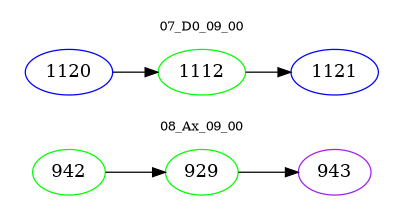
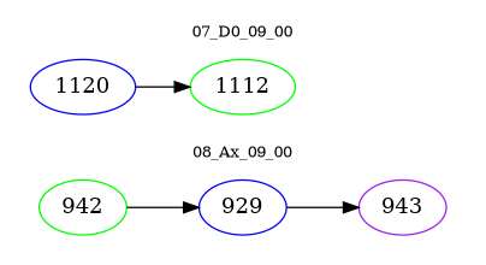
  digraph {
    rankdir=LR
    node [color=green]
    edge [color=black]
    n1 [label=942]
-   n2 [label=929]
+   n2 [color=blue label=929]
    n3 [color=purple label=943]
    n4 [color=blue label=1120]
    n5 [label=1112]
-   n6 [color=blue label=1121]
    subgraph cluster_1 {
      color=white
      fontsize=10
      label="08_Ax_09_00"
      n1
      n2
      n3
    }
    subgraph cluster_2 {
      color=white
      fontsize=10
      label="07_D0_09_00"
      n4
      n5
-     n6
    }
    n1 -> n2
    n2 -> n3
    n4 -> n5
-   n5 -> n6
  }
